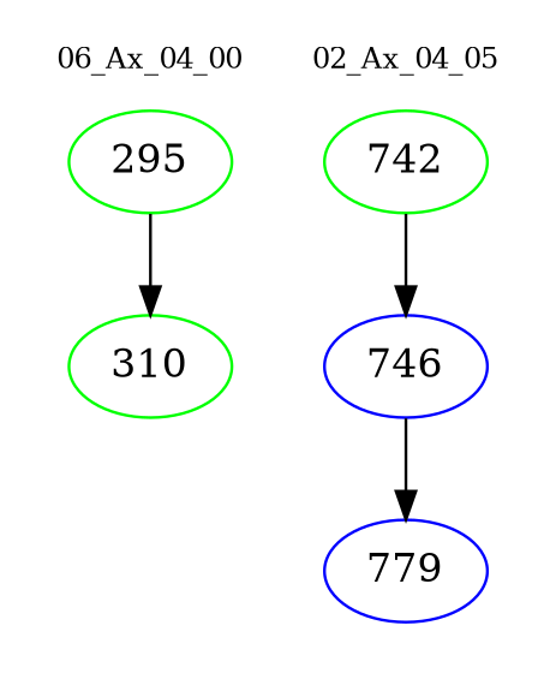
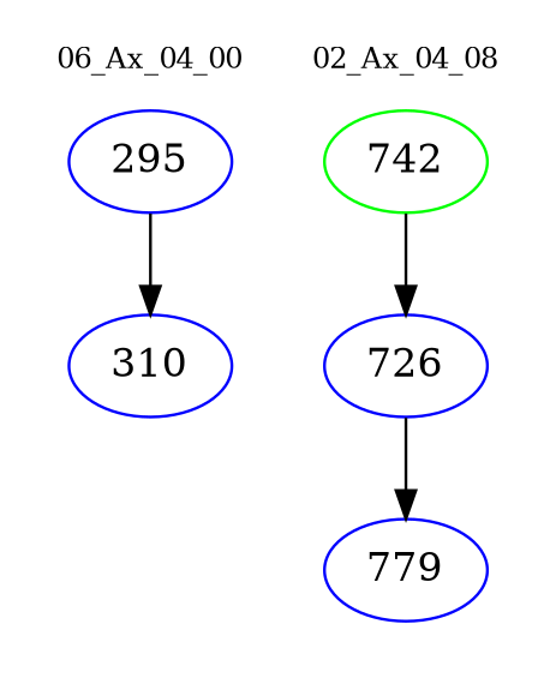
  digraph {
    node [color=blue]
    edge [color=black]
-   n1 [color=green label=295]
-   n2 [color=green label=310]
+   n1 [label=295]
+   n2 [label=310]
    n3 [color=green label=742]
-   n4 [label=746]
+   n4 [label=726]
    n5 [label=779]
    subgraph cluster_1 {
      color=white
      fontsize=10
      label="06_Ax_04_00"
      n1
      n2
    }
    subgraph cluster_2 {
      color=white
      fontsize=10
-     label="02_Ax_04_05"
+     label="02_Ax_04_08"
      n3
      n4
      n5
    }
    n1 -> n2
    n3 -> n4
    n4 -> n5
  }
